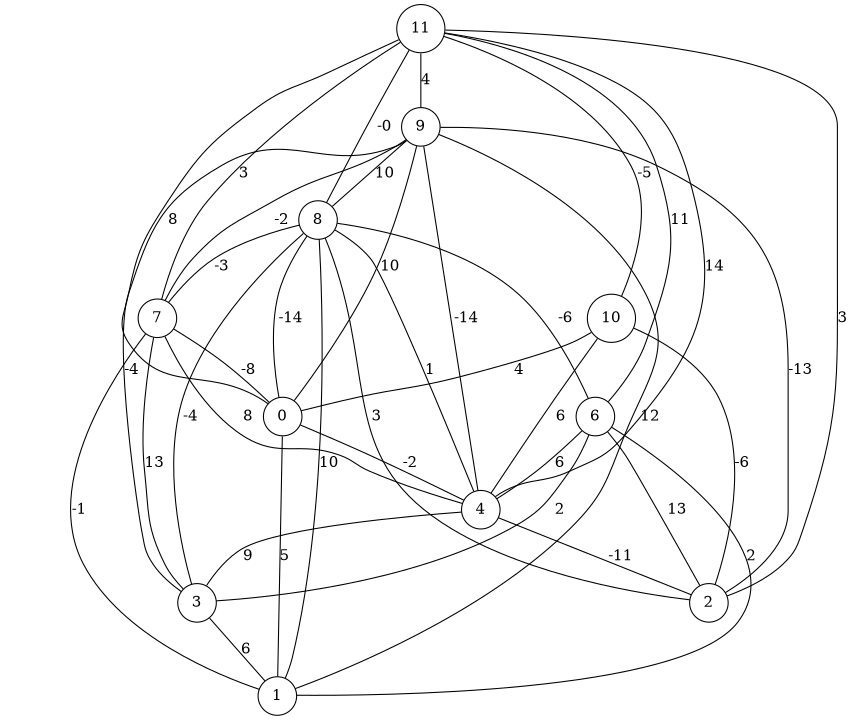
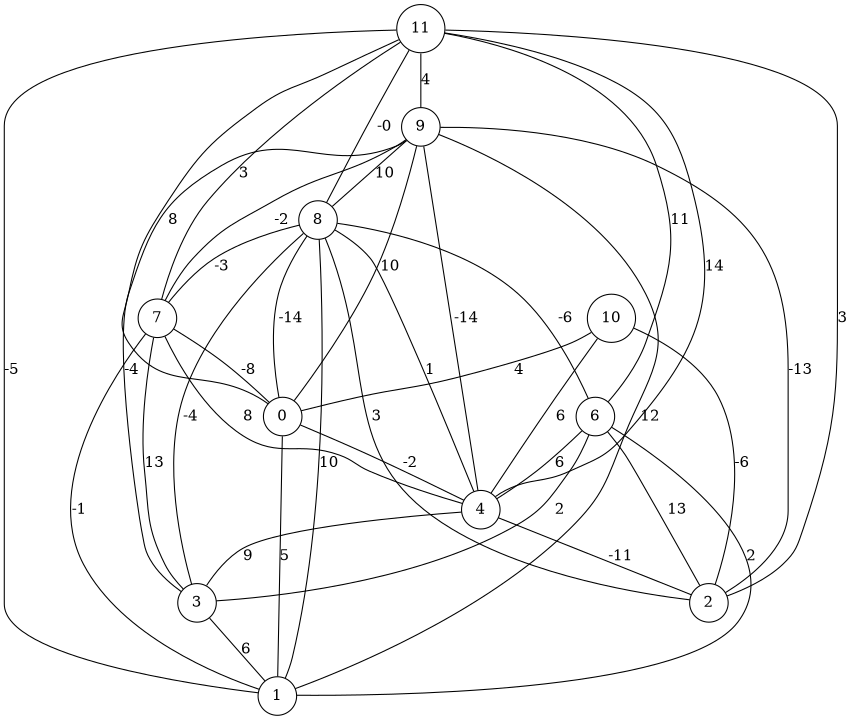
  graph {
    fontname="Helvetica,Arial,sans-serif"
    node [shape=circle]
    11
    1
    2
    4
    n5 [label=0]
    6
    7
    8
    9
    3
    10
-   11 -- 10 [label=-5]
+   11 -- 1 [label=-5]
    11 -- 2 [label=3]
    11 -- 4 [label=14]
    11 -- n5 [label=8]
    11 -- 6 [label=11]
    11 -- 7 [label=3]
    11 -- 8 [label=-0]
    11 -- 9 [label=4]
    4 -- 2 [label=-11]
    4 -- 3 [label=9]
    n5 -- 1 [label=5]
    n5 -- 4 [label=-2]
    6 -- 1 [label=2]
    6 -- 2 [label=13]
    6 -- 4 [label=6]
    6 -- 3 [label=2]
    7 -- 1 [label=-1]
    7 -- 4 [label=8]
    7 -- n5 [label=-8]
    7 -- 3 [label=13]
    8 -- 1 [label=10]
    8 -- 2 [label=3]
    8 -- 4 [label=1]
    8 -- n5 [label=-14]
    8 -- 6 [label=-6]
    8 -- 7 [label=-3]
    8 -- 3 [label=-4]
    9 -- 1 [label=12]
    9 -- 2 [label=-13]
    9 -- 4 [label=-14]
    9 -- n5 [label=10]
    9 -- 7 [label=-2]
    9 -- 8 [label=10]
    9 -- 3 [label=-4]
    3 -- 1 [label=6]
    10 -- 2 [label=-6]
    10 -- 4 [label=6]
    10 -- n5 [label=4]
  }
